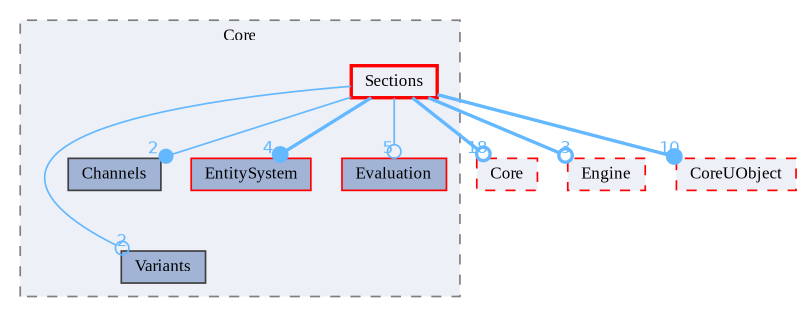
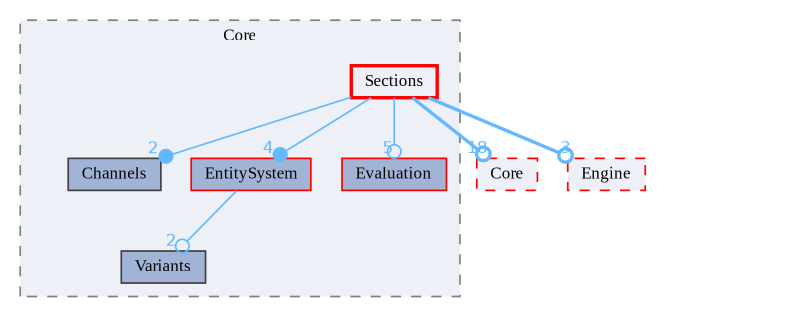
  digraph {
    compound=true
    fontname="Liberation Serif"
    node [color=red fillcolor="#a2b4d6" fontname="Liberation Serif" fontsize=10 shape=box style=filled]
    edge [arrowhead=odot color=steelblue1 fontcolor=steelblue1 fontname="Liberation Serif" fontsize=10 headlabel=2 labeldistance=1.5 labelfontname=Helvetica labelfontsize=10 style=solid]
    n1 [color=grey25 height=0.2 label=Variants width=0.4]
    n2 [color=grey25 height=0.2 label=Channels width=0.4]
    n3 [height=0.2 label=EntitySystem width=0.4]
    n4 [height=0.2 label=Evaluation width=0.4]
    n5 [fillcolor="#edf0f7" height=0.2 label=Sections style="filled,bold" width=0.4]
    n6 [fillcolor="#edf0f7" height=0.2 label=Core style="filled,dashed" width=0.4]
    n7 [fillcolor="#edf0f7" height=0.2 label=Engine style="filled,dashed" width=0.4]
-   n8 [fillcolor="#edf0f7" height=0.2 label=CoreUObject style="filled,dashed" width=0.4]
    subgraph cluster_1 {
      bgcolor="#edf0f7"
      fontsize=10
      label=Core
      pencolor=grey50
      style="filled,dashed"
      n1
      n2
      n3
      n4
      n5
    }
-   n5 -> n1
+   n3 -> n1
    n5 -> n2 [arrowhead=dot]
-   n5 -> n3 [arrowhead=dot headlabel=4 style=bold]
+   n5 -> n3 [arrowhead=dot headlabel=4]
    n5 -> n4 [headlabel=5]
    n5 -> n6 [headlabel=18 style=bold]
    n5 -> n7 [headlabel=3 style=bold]
-   n5 -> n8 [arrowhead=dot headlabel=10 style=bold]
  }
